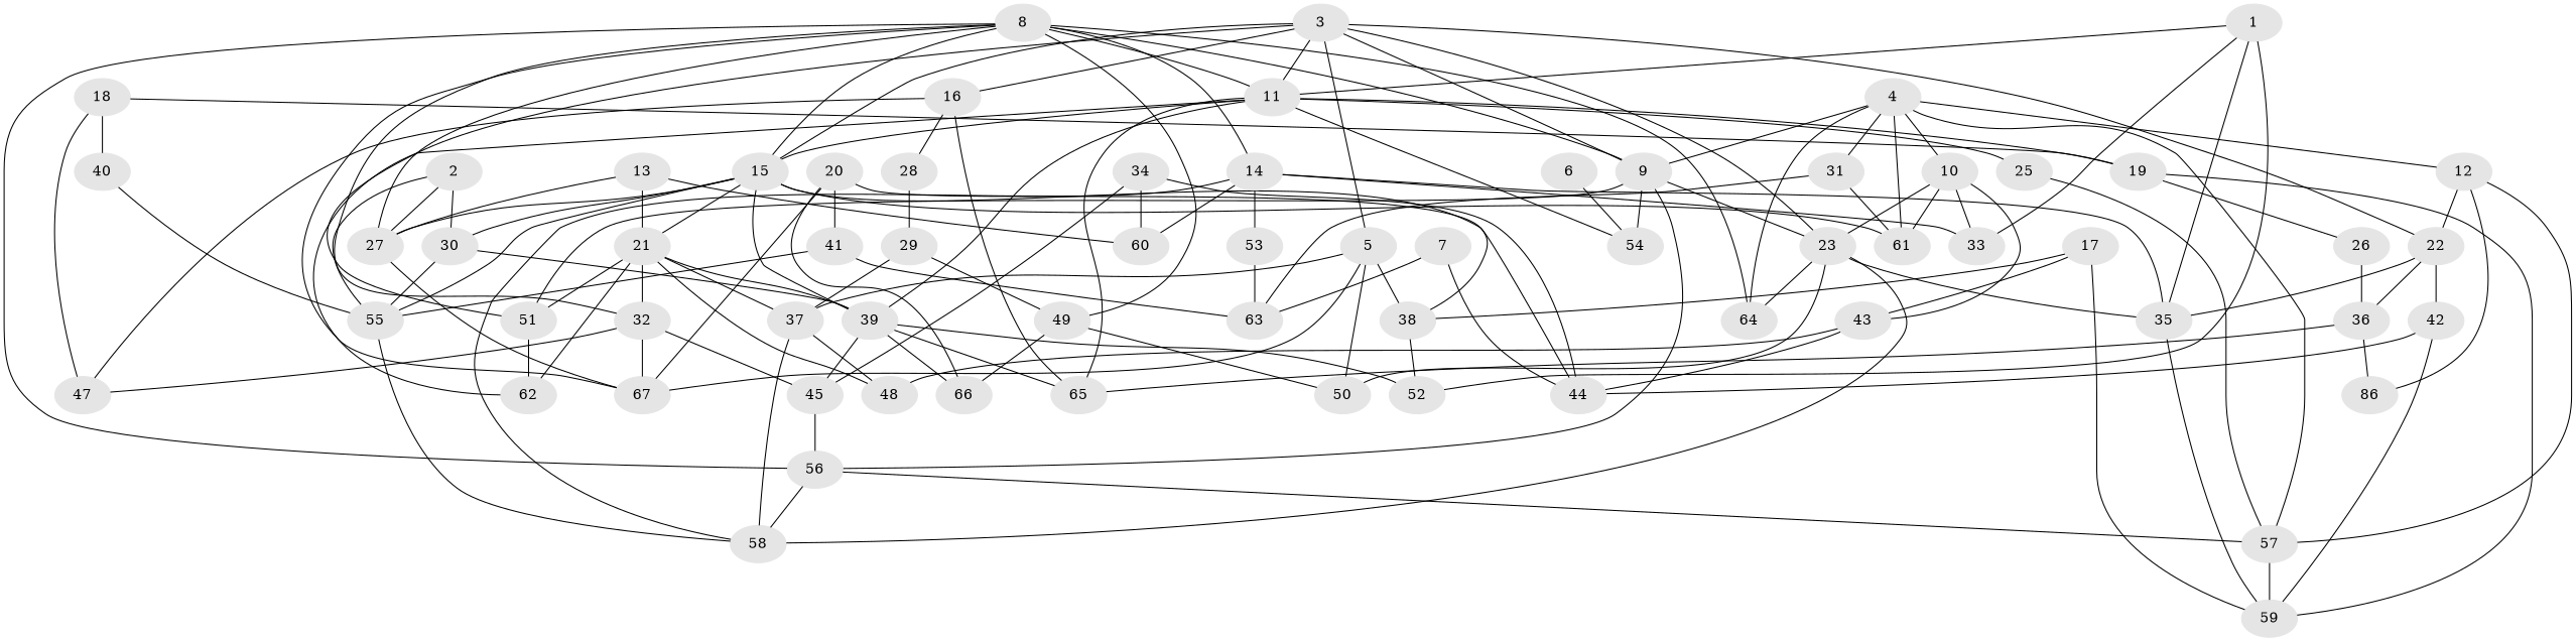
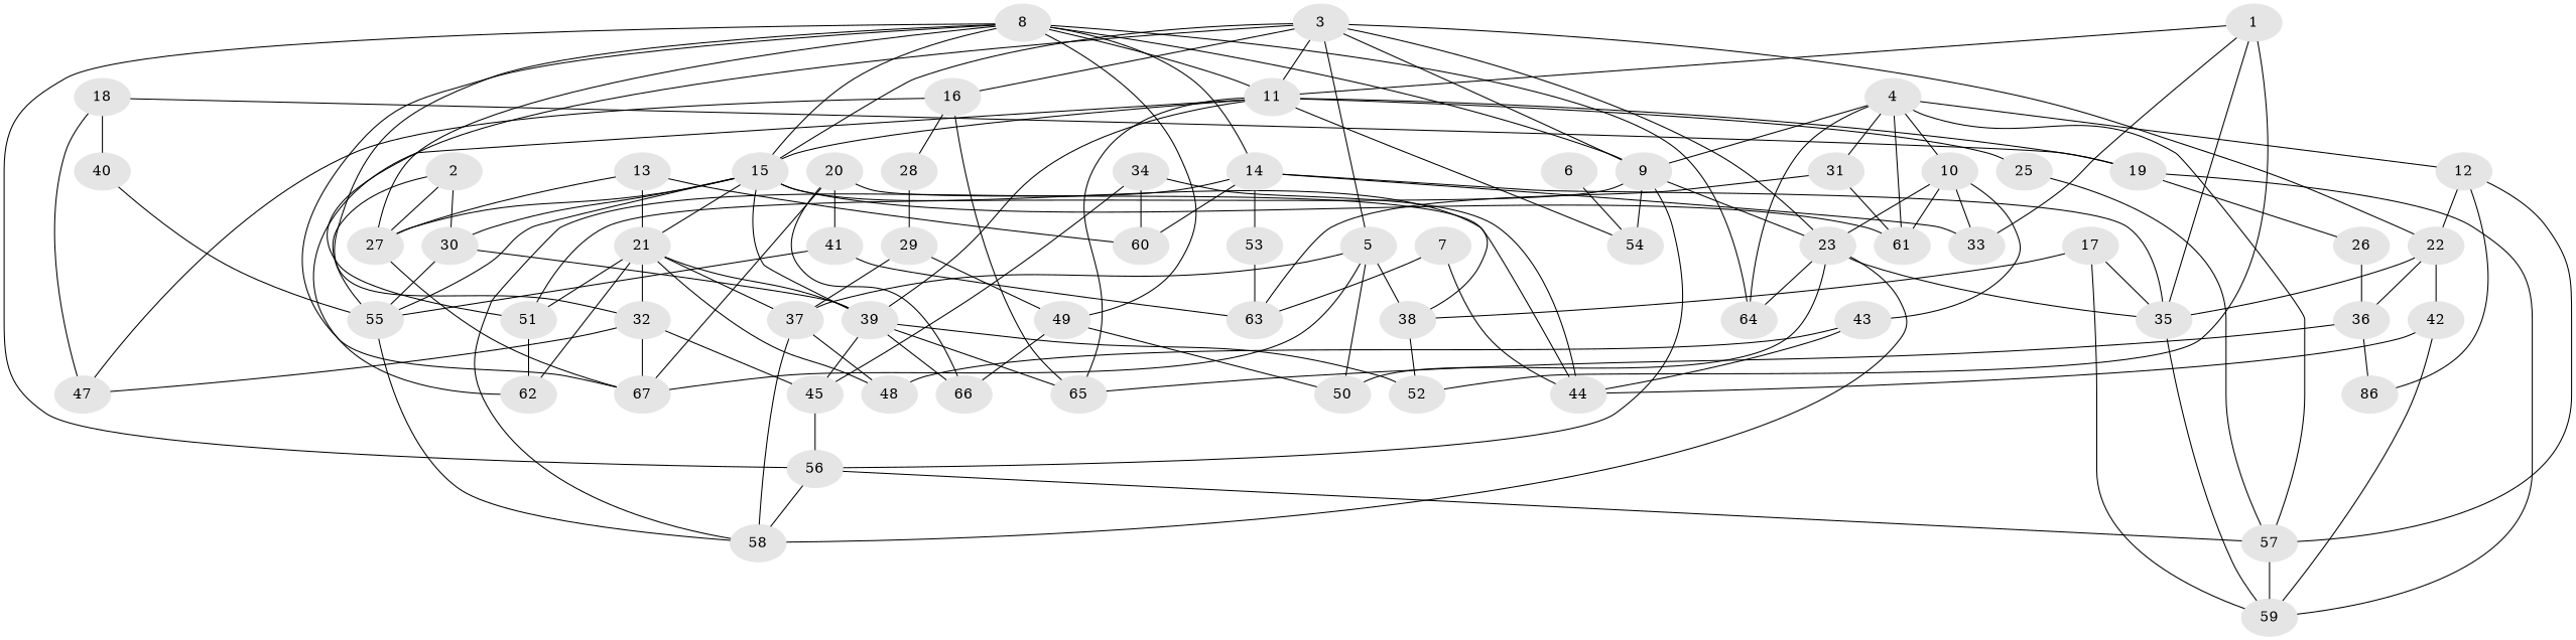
  graph {
    node [color=gray90 style=filled]
    edge [weight=1.0]
    1
    11
    33
    35
    52
    15
    54
    19
    25
    39
    62
    65
    59
    2
    27
    30
    55
    67
    58
    3
    5
    9
    16
    22
    23
    51
    37
    38
    50
    56
    61
    44
    21
    28
    47
    36
    42
    64
    4
    10
    12
    31
    57
    43
    n45 [label=86]
    63
    48
    6
    7
    8
    14
    32
    49
    60
    53
    45
    66
    26
    13
    29
    17
    18
    40
    20
    41
    34
    1 -- 11
    1 -- 33
    1 -- 35
    1 -- 52
    11 -- 15 [weight=3.0]
    11 -- 54
    11 -- 19
    11 -- 25 [weight=2.0]
    11 -- 39
    11 -- 62
    11 -- 65
    35 -- 59
    15 -- 39
    15 -- 27
    15 -- 30
    15 -- 55
    15 -- 61
    15 -- 44
    15 -- 21
    19 -- 59
    19 -- 26
    25 -- 57
    39 -- 52
    39 -- 65
    39 -- 45
    39 -- 66
    2 -- 27
    2 -- 30
    2 -- 55
    27 -- 67
    30 -- 39
    30 -- 55
    55 -- 58
    3 -- 11
    3 -- 15
    3 -- 5
    3 -- 9
    3 -- 16
    3 -- 22 [weight=2.0]
    3 -- 23
    3 -- 51 [weight=2.0]
    5 -- 67
    5 -- 37
    5 -- 38
    5 -- 50
    9 -- 54
    9 -- 23
    9 -- 51 [weight=2.0]
    9 -- 56
    16 -- 65
    16 -- 28
    16 -- 47
    22 -- 35
    22 -- 36
    22 -- 42
    23 -- 35
    23 -- 58
    23 -- 50
    23 -- 64
    51 -- 62
    37 -- 58
    37 -- 48
    38 -- 52
    56 -- 58
    56 -- 57
    21 -- 39 [weight=2.0]
    21 -- 62
    21 -- 51
    21 -- 37
    21 -- 48
    21 -- 32
    28 -- 29
    36 -- 65
    36 -- n45
    42 -- 59
    42 -- 44
    4 -- 9
    4 -- 61
    4 -- 64
    4 -- 10
    4 -- 12
    4 -- 31
    4 -- 57
    10 -- 33
    10 -- 23
    10 -- 61
    10 -- 43
    12 -- 22
    12 -- 57
    12 -- n45
    31 -- 61
    31 -- 63
    57 -- 59
    43 -- 44
    43 -- 48
    6 -- 54
    7 -- 44
    7 -- 63
    8 -- 11 [weight=2.0]
    8 -- 15 [weight=2.0]
    8 -- 27
    8 -- 67
    8 -- 9
    8 -- 56
    8 -- 64
    8 -- 14
    8 -- 32
    8 -- 49
    14 -- 33
    14 -- 35
    14 -- 58
    14 -- 60
    14 -- 53
    32 -- 67
    32 -- 47
    32 -- 45
    49 -- 50
    49 -- 66
    53 -- 63
    45 -- 56
    26 -- 36
    13 -- 27
    13 -- 21
    13 -- 60
    29 -- 37
    29 -- 49
-   17 -- 43
+   17 -- 35
    17 -- 59
    17 -- 38
    18 -- 19
    18 -- 47
    18 -- 40
    40 -- 55
    20 -- 67
    20 -- 38
    20 -- 66
    20 -- 41
    41 -- 55
    41 -- 63
    34 -- 44
    34 -- 60
    34 -- 45
  }
